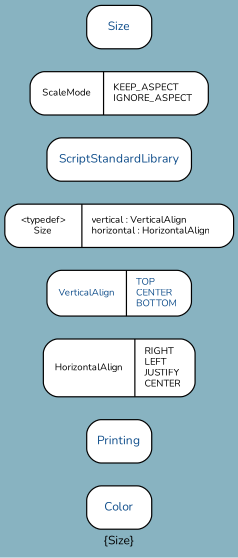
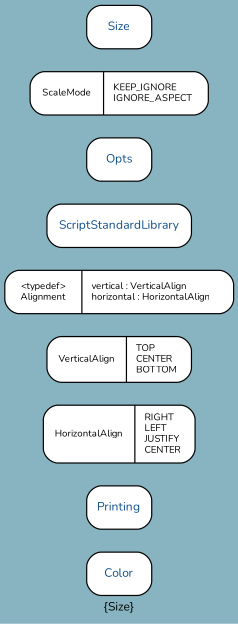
  digraph {
    bgcolor="#88B3C1"
    fontcolor=black
    fontname=Nunito
    fontsize=10
    label="{Size}"
    rankdir=LR
    node [color=black fillcolor=white fontcolor="#104E8B" fontname=Nunito fontsize=10 portPos=e shape=record style="rounded,filled"]
    n1 [height=0.50 label="{Color}" width=0.75]
    n2 [height=0.50 label="{Printing}" width=0.75]
    n3 [fontcolor=black fontsize=8 height=0.67 label="{HorizontalAlign|RIGHT\lLEFT\lJUSTIFY\lCENTER\l}" width=1.75 portPos=""]
-   n4 [fontsize=8 height=0.53 label="{VerticalAlign|TOP\lCENTER\lBOTTOM\l}" width=1.67 portPos=""]
-   n5 [fontcolor=black fontsize=8 height=0.50 label="{\<typedef\>\nSize|vertical : VerticalAlign\lhorizontal : HorizontalAlign\l}" width=2.64 portPos=""]
+   n4 [fontcolor=black fontsize=8 height=0.53 label="{VerticalAlign|TOP\lCENTER\lBOTTOM\l}" width=1.67 portPos=""]
+   n5 [fontcolor=black fontsize=8 height=0.50 label="{\<typedef\>\nAlignment|vertical : VerticalAlign\lhorizontal : HorizontalAlign\l}" width=2.64 portPos=""]
    n6 [height=0.50 label="{ScriptStandardLibrary}" width=1.67]
-   n8 [fontcolor=black fontsize=8 height=0.50 label="{ScaleMode|KEEP_ASPECT\lIGNORE_ASPECT\l}" width=2.06 portPos=""]
+   n7 [height=0.50 label="{Opts}" width=0.75]
+   n8 [fontcolor=black fontsize=8 height=0.50 label="{ScaleMode|KEEP_IGNORE\lIGNORE_ASPECT\l}" width=2.06 portPos=""]
    n9 [height=0.50 label="{Size}" width=0.75]
  }
